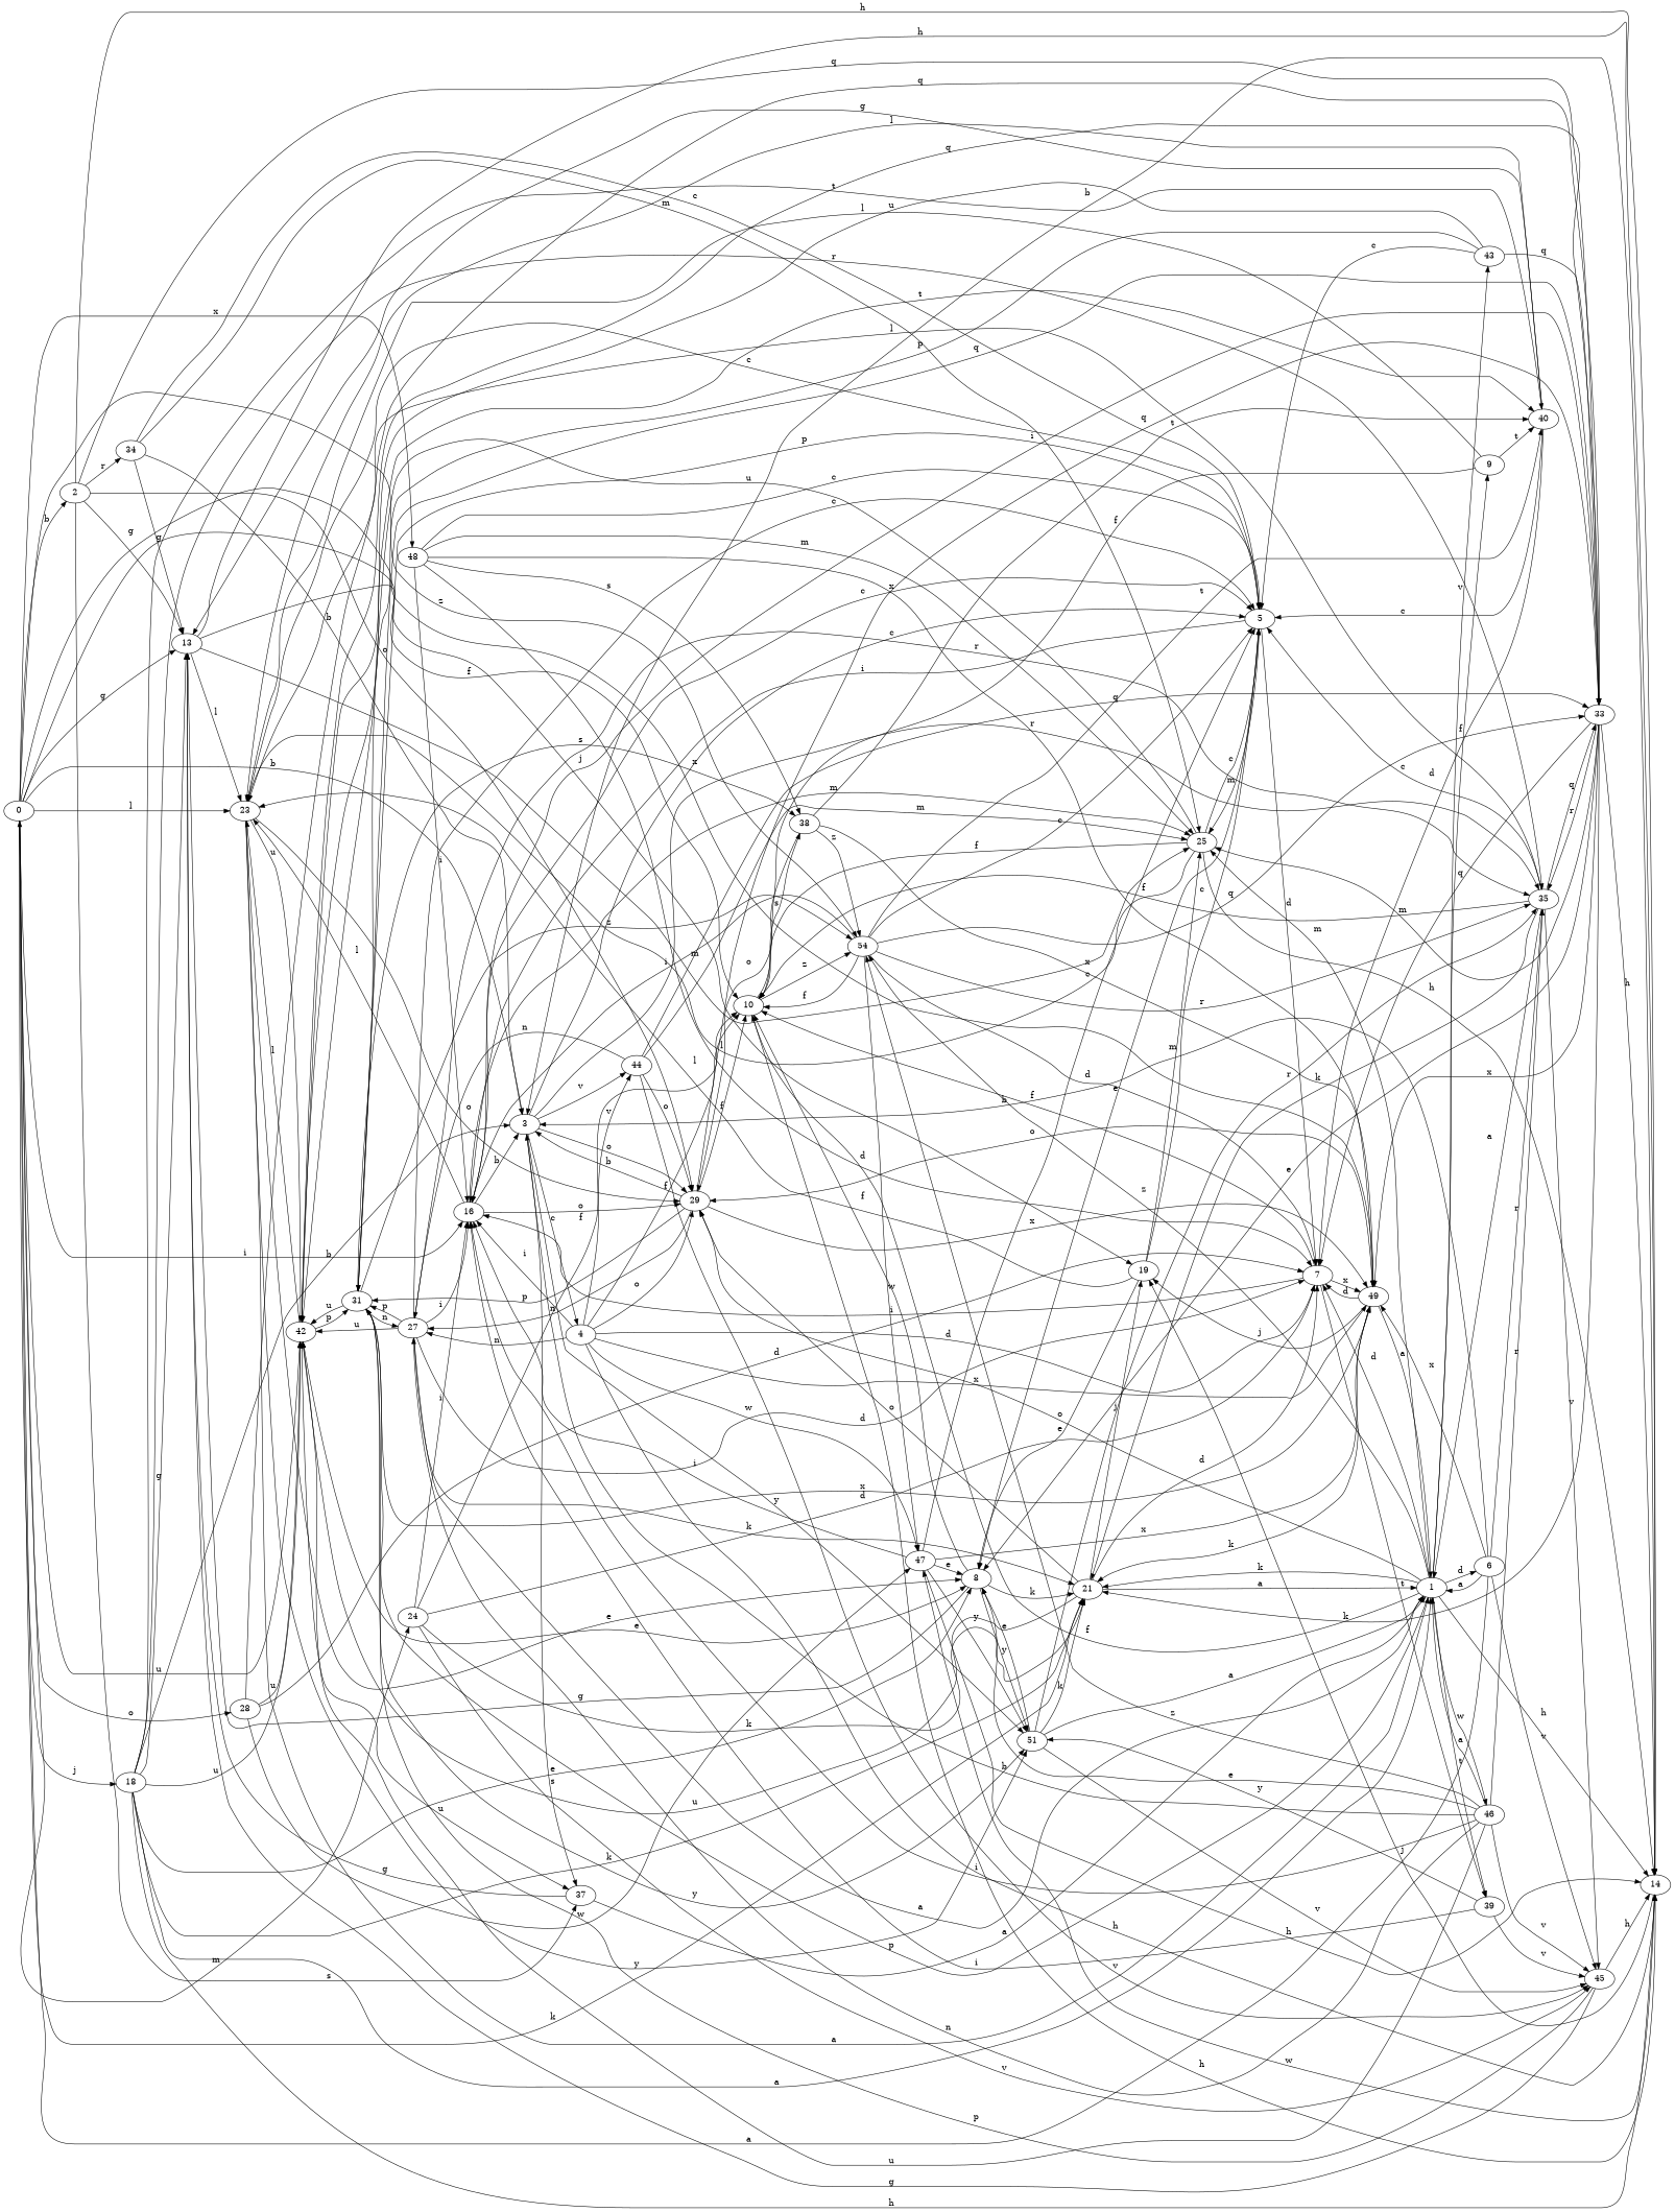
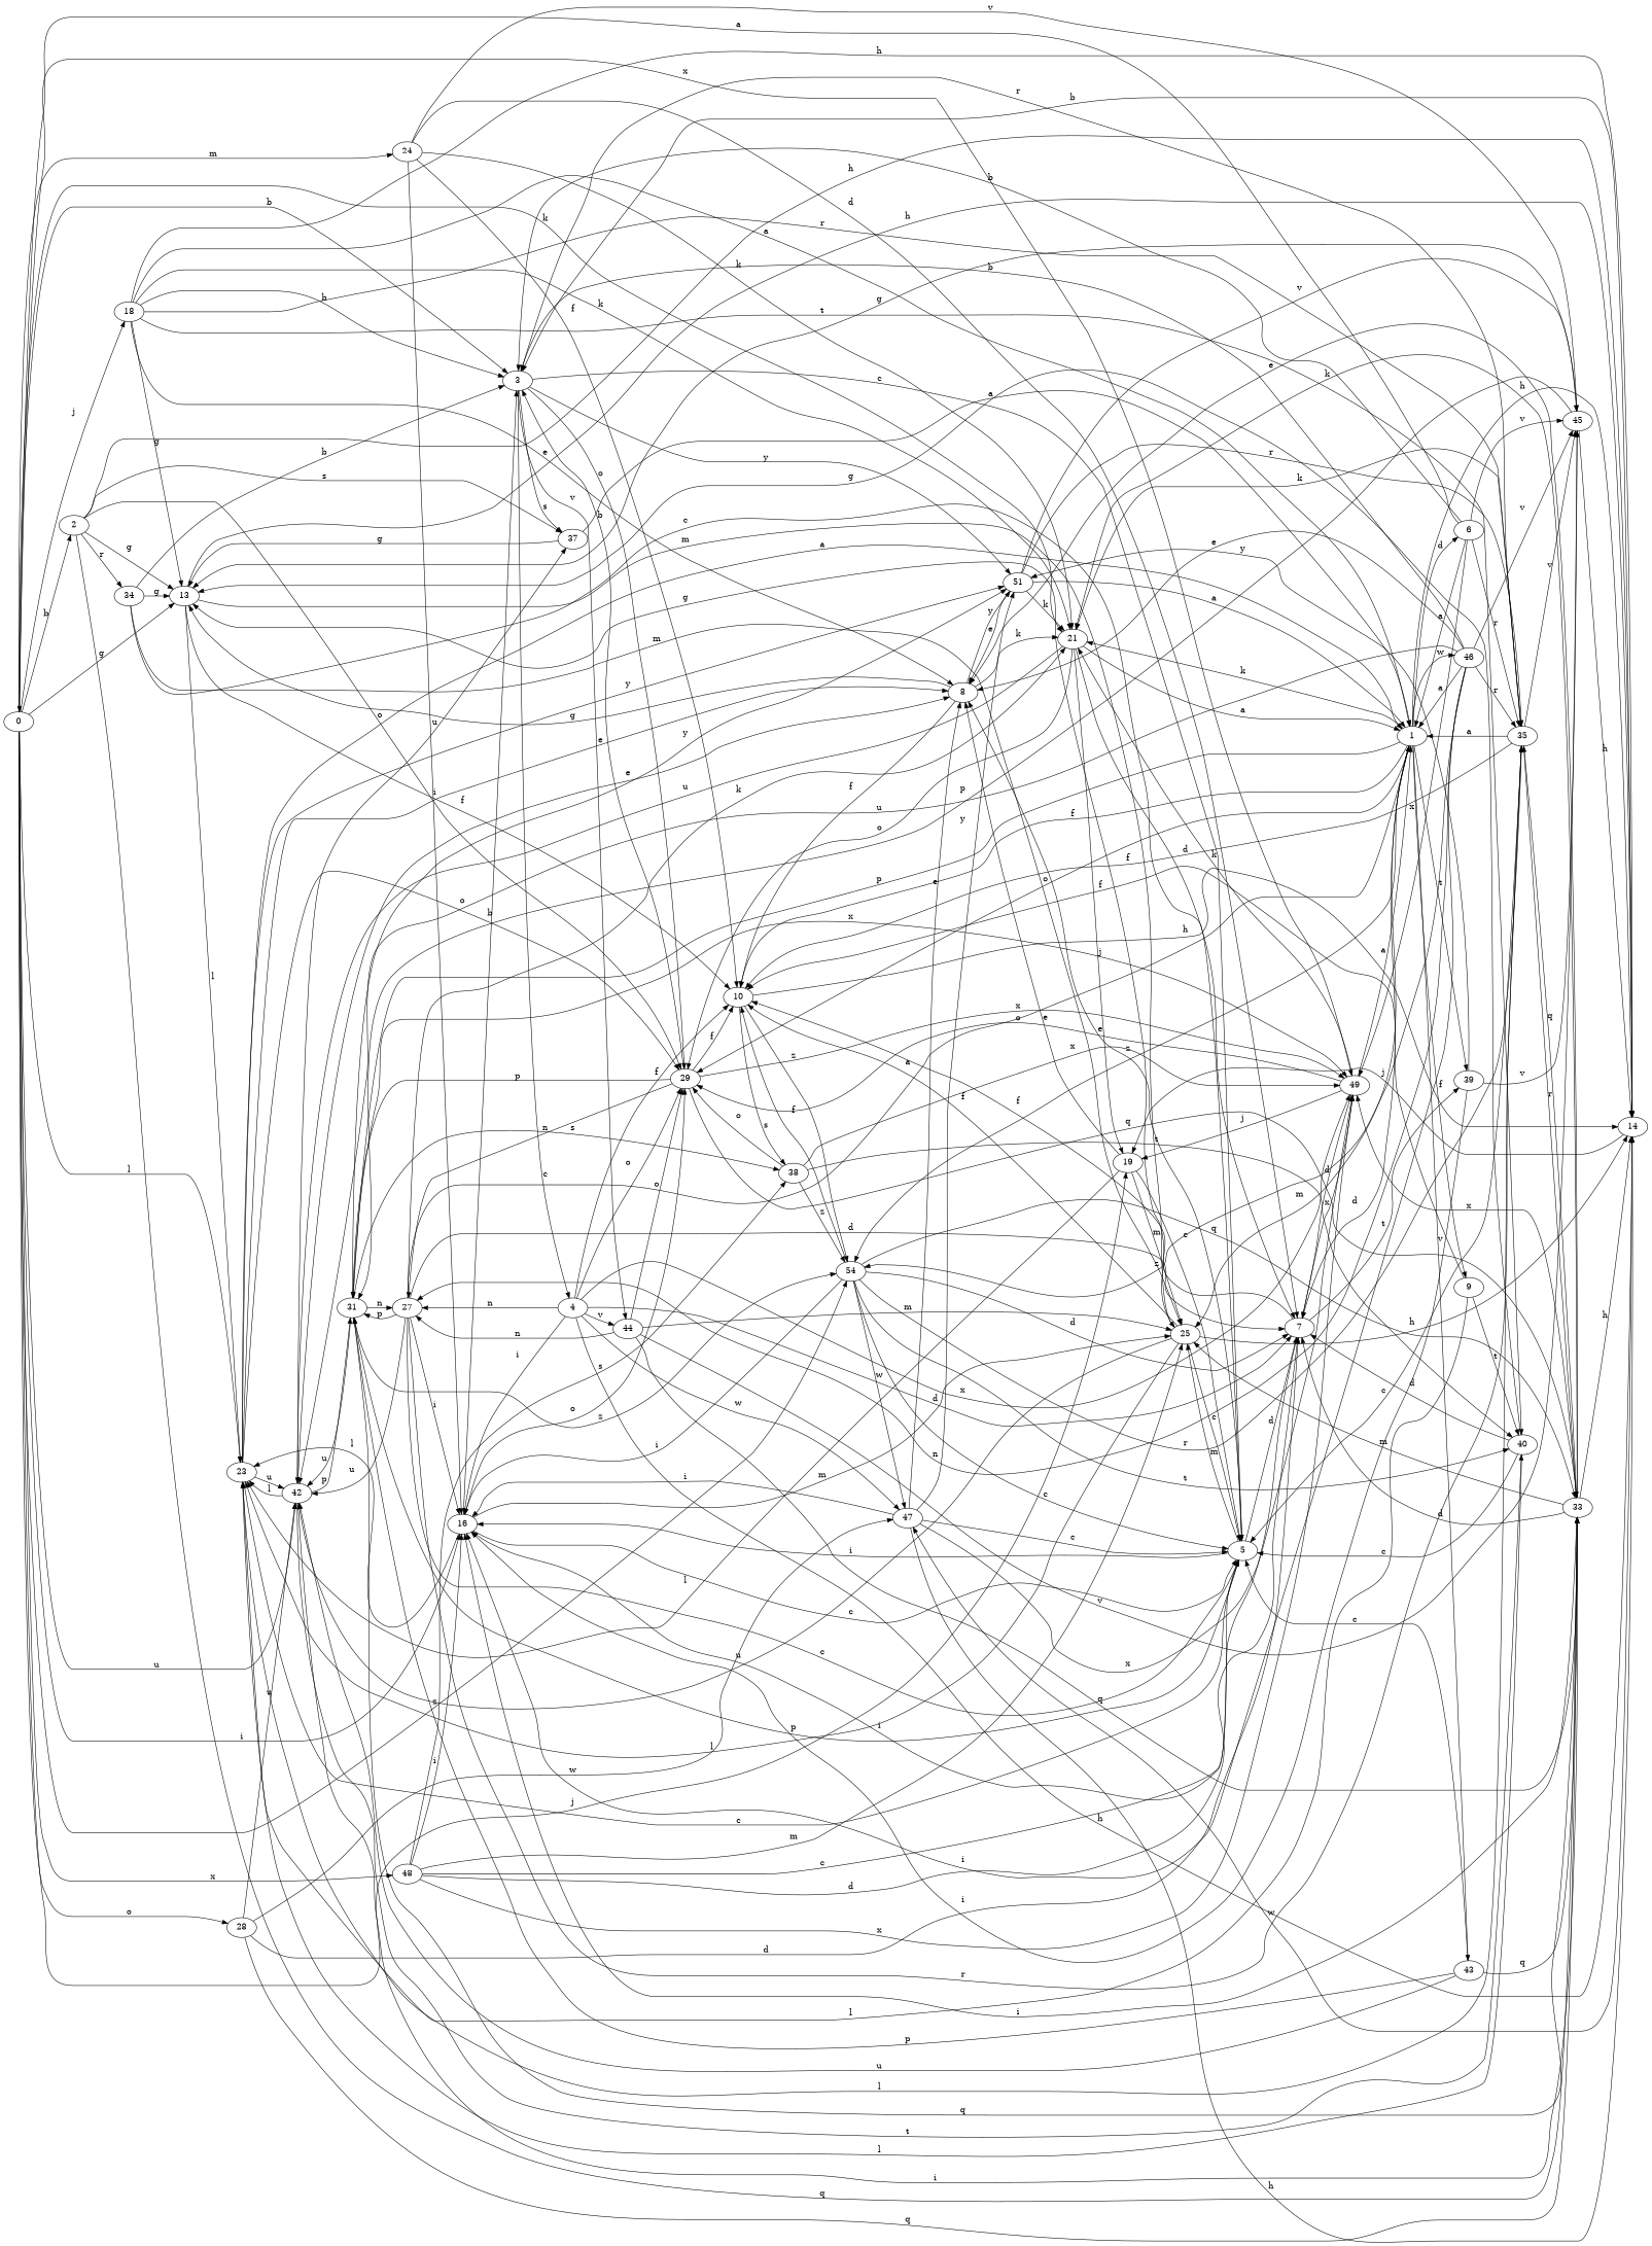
  strict digraph {
    fontname="DejaVu Serif"
    rankdir=LR
    node [fontname="DejaVu Serif"]
    edge [fontname="DejaVu Serif"]
    0
    2
    3
    13
    16
    18
    19
    21
    23
    24
    28
    42
    48
    49
    54
    14
    29
    33
    34
    37
    4
    5
    35
    44
    51
    10
    25
    1
    8
    40
    7
    45
    47
    31
    38
    6
    9
    39
    43
    46
    27
    0 -> 2 [label=b]
    0 -> 3 [label=b]
    0 -> 13 [label=g]
    0 -> 16 [label=i]
    0 -> 18 [label=j]
    0 -> 19 [label=j]
    0 -> 21 [label=k]
    0 -> 23 [label=l]
    0 -> 24 [label=m]
    0 -> 28 [label=o]
    0 -> 42 [label=u]
    0 -> 48 [label=x]
    0 -> 49 [label=x]
    0 -> 54 [label=z]
    2 -> 13 [label=g]
    2 -> 14 [label=h]
    2 -> 29 [label=o]
    2 -> 33 [label=q]
    2 -> 34 [label=r]
    2 -> 37 [label=s]
    3 -> 29 [label=o]
    3 -> 37 [label=s]
    3 -> 4 [label=c]
    3 -> 5 [label=c]
    3 -> 35 [label=r]
    3 -> 44 [label=v]
    3 -> 51 [label=y]
    13 -> 23 [label=l]
    13 -> 14 [label=h]
    13 -> 10 [label=f]
    13 -> 25 [label=m]
    16 -> 3 [label=b]
    16 -> 23 [label=l]
    16 -> 29 [label=o]
    16 -> 5 [label=c]
    16 -> 25 [label=m]
    18 -> 3 [label=b]
    18 -> 13 [label=g]
    18 -> 21 [label=k]
-   18 -> 42 [label=u]
    18 -> 14 [label=h]
    18 -> 35 [label=r]
    18 -> 1 [label=a]
    18 -> 8 [label=e]
    18 -> 40 [label=t]
    19 -> 23 [label=l]
    19 -> 5 [label=c]
    19 -> 25 [label=m]
    19 -> 8 [label=e]
    21 -> 19 [label=j]
    21 -> 42 [label=u]
    21 -> 29 [label=o]
    21 -> 1 [label=a]
    21 -> 7 [label=d]
    23 -> 42 [label=u]
    23 -> 29 [label=o]
    23 -> 5 [label=c]
    23 -> 51 [label=y]
    23 -> 1 [label=a]
    23 -> 8 [label=e]
    24 -> 16 [label=i]
    24 -> 21 [label=k]
    24 -> 10 [label=f]
    24 -> 7 [label=d]
    24 -> 45 [label=v]
    28 -> 42 [label=u]
    28 -> 33 [label=q]
    28 -> 7 [label=d]
    28 -> 47 [label=w]
    42 -> 23 [label=l]
-   42 -> 33 [label=q]
+   42 -> 33 [label=i]
    42 -> 37 [label=u]
    42 -> 8 [label=e]
    42 -> 40 [label=t]
    42 -> 31 [label=p]
    48 -> 16 [label=i]
    48 -> 49 [label=x]
    48 -> 5 [label=c]
    48 -> 25 [label=m]
    48 -> 7 [label=d]
    48 -> 38 [label=s]
    49 -> 19 [label=j]
    49 -> 21 [label=k]
    49 -> 29 [label=o]
    49 -> 1 [label=a]
    49 -> 7 [label=d]
    54 -> 16 [label=i]
    54 -> 33 [label=q]
    54 -> 5 [label=c]
    54 -> 35 [label=r]
    54 -> 10 [label=f]
    54 -> 40 [label=t]
    54 -> 7 [label=d]
    54 -> 47 [label=w]
    14 -> 3 [label=b]
    14 -> 19 [label=j]
    14 -> 47 [label=w]
    29 -> 3 [label=b]
    29 -> 49 [label=x]
    29 -> 33 [label=q]
    29 -> 10 [label=f]
    29 -> 31 [label=p]
    29 -> 27 [label=n]
    33 -> 16 [label=i]
    33 -> 21 [label=k]
    33 -> 49 [label=x]
    33 -> 14 [label=h]
    33 -> 35 [label=r]
    33 -> 25 [label=m]
    33 -> 8 [label=e]
-   33 -> 7 [label=q]
+   33 -> 7 [label=d]
    34 -> 3 [label=b]
    34 -> 13 [label=g]
    34 -> 5 [label=c]
    34 -> 25 [label=m]
    37 -> 13 [label=g]
    37 -> 1 [label=a]
    4 -> 16 [label=i]
    4 -> 49 [label=x]
    4 -> 14 [label=h]
    4 -> 29 [label=o]
    4 -> 44 [label=v]
    4 -> 10 [label=f]
    4 -> 7 [label=d]
    4 -> 47 [label=w]
    4 -> 27 [label=n]
    5 -> 16 [label=i]
    5 -> 25 [label=m]
    5 -> 8 [label=e]
    5 -> 7 [label=d]
    5 -> 31 [label=p]
    35 -> 21 [label=k]
    35 -> 23 [label=l]
    35 -> 33 [label=q]
    35 -> 5 [label=c]
    35 -> 10 [label=f]
    35 -> 1 [label=a]
    35 -> 45 [label=v]
    44 -> 29 [label=o]
    44 -> 33 [label=q]
    44 -> 25 [label=m]
    44 -> 45 [label=v]
    44 -> 27 [label=n]
    51 -> 21 [label=k]
    51 -> 35 [label=r]
    51 -> 1 [label=a]
    51 -> 8 [label=e]
    51 -> 45 [label=v]
    10 -> 54 [label=z]
    10 -> 14 [label=h]
    10 -> 38 [label=s]
+   25 -> 13 [label=g]
    25 -> 23 [label=l]
    25 -> 42 [label=u]
    25 -> 14 [label=h]
    25 -> 5 [label=c]
    25 -> 10 [label=f]
    1 -> 21 [label=k]
    1 -> 54 [label=z]
    1 -> 14 [label=h]
    1 -> 29 [label=o]
    1 -> 10 [label=f]
    1 -> 25 [label=m]
    1 -> 7 [label=d]
    1 -> 31 [label=p]
    1 -> 6 [label=d]
    1 -> 9 [label=f]
    1 -> 39 [label=t]
    1 -> 43 [label=v]
    1 -> 46 [label=w]
    8 -> 13 [label=g]
    8 -> 21 [label=k]
    8 -> 51 [label=y]
    8 -> 10 [label=f]
    40 -> 13 [label=g]
    40 -> 23 [label=l]
    40 -> 5 [label=c]
    40 -> 7 [label=d]
    7 -> 16 [label=i]
    7 -> 49 [label=x]
    7 -> 10 [label=f]
    7 -> 39 [label=t]
    45 -> 13 [label=g]
    45 -> 14 [label=h]
    45 -> 31 [label=p]
    47 -> 16 [label=i]
    47 -> 49 [label=x]
    47 -> 14 [label=h]
    47 -> 5 [label=c]
    47 -> 51 [label=y]
    47 -> 8 [label=e]
    31 -> 42 [label=u]
    31 -> 49 [label=x]
    31 -> 54 [label=z]
    31 -> 33 [label=q]
    31 -> 51 [label=y]
    31 -> 38 [label=s]
    31 -> 27 [label=n]
    38 -> 49 [label=x]
    38 -> 54 [label=z]
    38 -> 29 [label=o]
    38 -> 40 [label=t]
    6 -> 0 [label=a]
    6 -> 3 [label=b]
    6 -> 49 [label=x]
    6 -> 35 [label=r]
    6 -> 1 [label=a]
    6 -> 45 [label=v]
    9 -> 23 [label=l]
    9 -> 10 [label=f]
    9 -> 40 [label=t]
    39 -> 16 [label=i]
    39 -> 51 [label=y]
    39 -> 45 [label=v]
    43 -> 42 [label=u]
    43 -> 33 [label=q]
    43 -> 5 [label=c]
    43 -> 31 [label=p]
    46 -> 3 [label=b]
    46 -> 16 [label=i]
    46 -> 42 [label=u]
    46 -> 54 [label=z]
    46 -> 35 [label=r]
    46 -> 1 [label=a]
    46 -> 8 [label=e]
    46 -> 45 [label=v]
    46 -> 27 [label=n]
    27 -> 16 [label=i]
    27 -> 21 [label=k]
    27 -> 42 [label=u]
    27 -> 5 [label=c]
    27 -> 35 [label=r]
    27 -> 1 [label=a]
    27 -> 7 [label=d]
    27 -> 31 [label=p]
  }
